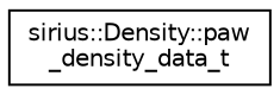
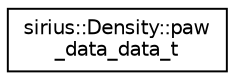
  digraph {
    rankdir=LR
-   n1 [color=black fillcolor=white fontname=Helvetica fontsize=10 height=0.2 label="sirius::Density::paw\l_density_data_t" shape=record style=filled width=0.4]
+   n1 [color=black fillcolor=white fontname=Helvetica fontsize=10 height=0.2 label="sirius::Density::paw\l_data_data_t" shape=record style=filled width=0.4]
  }
